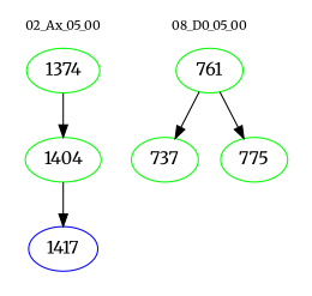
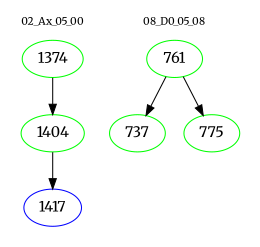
  digraph {
    fontname=Merriweather
    node [color=green fontname=Merriweather]
    edge [color=black fontname=Merriweather]
    n1 [label=1404]
    n2 [label=1374]
    n3 [color=blue label=1417]
    n4 [label=761]
    n5 [label=737]
    n6 [label=775]
    subgraph cluster_1 {
      color=white
      fontsize=10
      label="02_Ax_05_00"
      n1
      n2
      n3
    }
    subgraph cluster_2 {
      color=white
      fontsize=10
-     label="08_D0_05_00"
+     label="08_D0_05_08"
      n4
      n5
      n6
    }
    n1 -> n3
    n2 -> n1
    n4 -> n5
    n4 -> n6
  }
